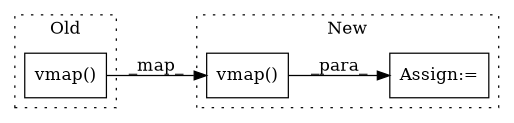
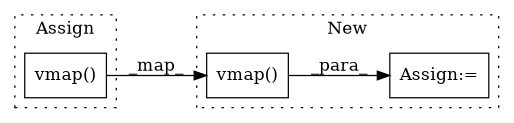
  digraph {
    rankdir=LR
    node [a=75 l="9,1" shape=box]
    n1 [label="vmap()" s="7122,7190"]
    n2 [a=68 l=3 label="Assign:=" s=7247]
    n3 [label="vmap()" s="6514,6582"]
    subgraph cluster_1 {
      label=New
      style=dotted
      n1
      n2
    }
    subgraph cluster_2 {
-     label=Old
+     label=Assign
      style=dotted
      n3
    }
    n1 -> n2 [label=_para_]
    n3 -> n1 [label=_map_]
  }
